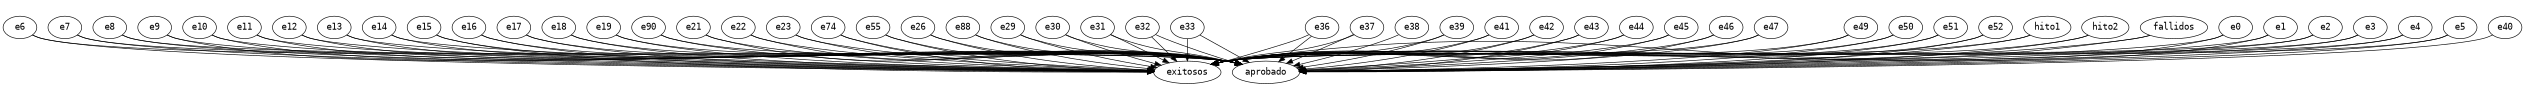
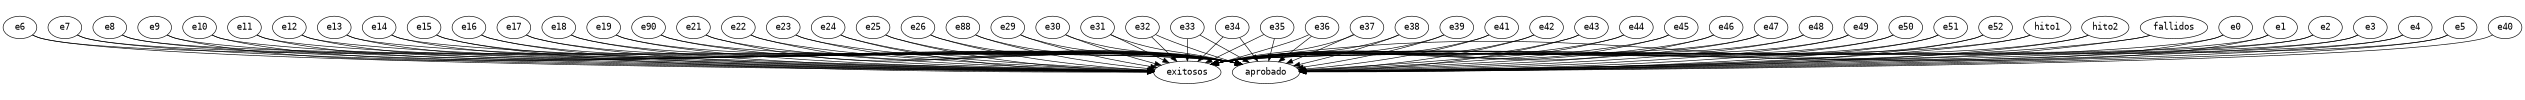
  strict digraph {
    fontname="DejaVu Sans Mono"
    node [fontname="DejaVu Sans Mono"]
    edge [fontname="DejaVu Sans Mono"]
    hito1
    exitosos
    aprobado
    hito2
    fallidos
    e0
    e1
    e2
    e3
    e4
    e5
    e6
    e7
    e8
    e9
    e10
    e11
    e12
    e13
    e14
    e15
    e16
    e17
    e18
    e19
    n26 [label=e90]
    e21
    e22
    e23
-   e24 [label=e74]
-   e25 [label=e55]
+   e24
+   e25
    e26
    n33 [label=e88]
    e29
    e30
    e31
    e32
    e33
+   e34
+   e35
    e36
    e37
    e38
    e39
    e40
    e41
    e42
    e43
    e44
    e45
    e46
    e47
+   e48
    e49
    e50
    e51
    e52
    hito1 -> exitosos
    hito1 -> aprobado
    hito2 -> exitosos
    hito2 -> aprobado
    fallidos -> exitosos
    fallidos -> aprobado
    e0 -> exitosos
    e0 -> aprobado
    e1 -> exitosos
    e1 -> aprobado
    e2 -> exitosos
    e2 -> aprobado
    e3 -> exitosos
    e3 -> aprobado
    e4 -> exitosos
    e4 -> aprobado
    e5 -> exitosos
    e5 -> aprobado
    e6 -> exitosos
    e6 -> aprobado
    e7 -> exitosos
    e7 -> aprobado
    e8 -> exitosos
    e8 -> aprobado
    e9 -> exitosos
    e9 -> aprobado
    e10 -> exitosos
    e10 -> aprobado
    e11 -> exitosos
    e11 -> aprobado
    e12 -> exitosos
    e12 -> aprobado
    e13 -> exitosos
    e13 -> aprobado
    e14 -> exitosos
    e14 -> aprobado
    e15 -> exitosos
    e15 -> aprobado
    e16 -> exitosos
    e16 -> aprobado
    e17 -> exitosos
    e17 -> aprobado
    e18 -> exitosos
    e18 -> aprobado
    e19 -> exitosos
    e19 -> aprobado
    n26 -> exitosos
    n26 -> aprobado
    e21 -> exitosos
    e21 -> aprobado
    e22 -> exitosos
    e22 -> aprobado
    e23 -> exitosos
    e23 -> aprobado
    e24 -> exitosos
    e24 -> aprobado
    e25 -> exitosos
    e25 -> aprobado
    e26 -> exitosos
    e26 -> aprobado
    n33 -> exitosos
    n33 -> aprobado
    e29 -> exitosos
    e29 -> aprobado
    e30 -> exitosos
    e30 -> aprobado
    e31 -> exitosos
    e31 -> aprobado
    e32 -> exitosos
    e32 -> aprobado
    e33 -> exitosos
    e33 -> aprobado
+   e34 -> exitosos
+   e34 -> aprobado
+   e35 -> exitosos
+   e35 -> aprobado
    e36 -> exitosos
    e36 -> aprobado
    e37 -> exitosos
    e37 -> aprobado
+   e38 -> exitosos
    e38 -> aprobado
    e39 -> exitosos
    e39 -> aprobado
    e40 -> aprobado
    e41 -> exitosos
    e41 -> aprobado
    e42 -> exitosos
    e42 -> aprobado
    e43 -> exitosos
    e43 -> aprobado
    e44 -> exitosos
    e44 -> aprobado
    e45 -> exitosos
    e45 -> aprobado
    e46 -> exitosos
    e46 -> aprobado
    e47 -> exitosos
    e47 -> aprobado
+   e48 -> exitosos
+   e48 -> aprobado
    e49 -> exitosos
    e49 -> aprobado
    e50 -> exitosos
    e50 -> aprobado
    e51 -> exitosos
    e51 -> aprobado
    e52 -> exitosos
    e52 -> aprobado
  }
